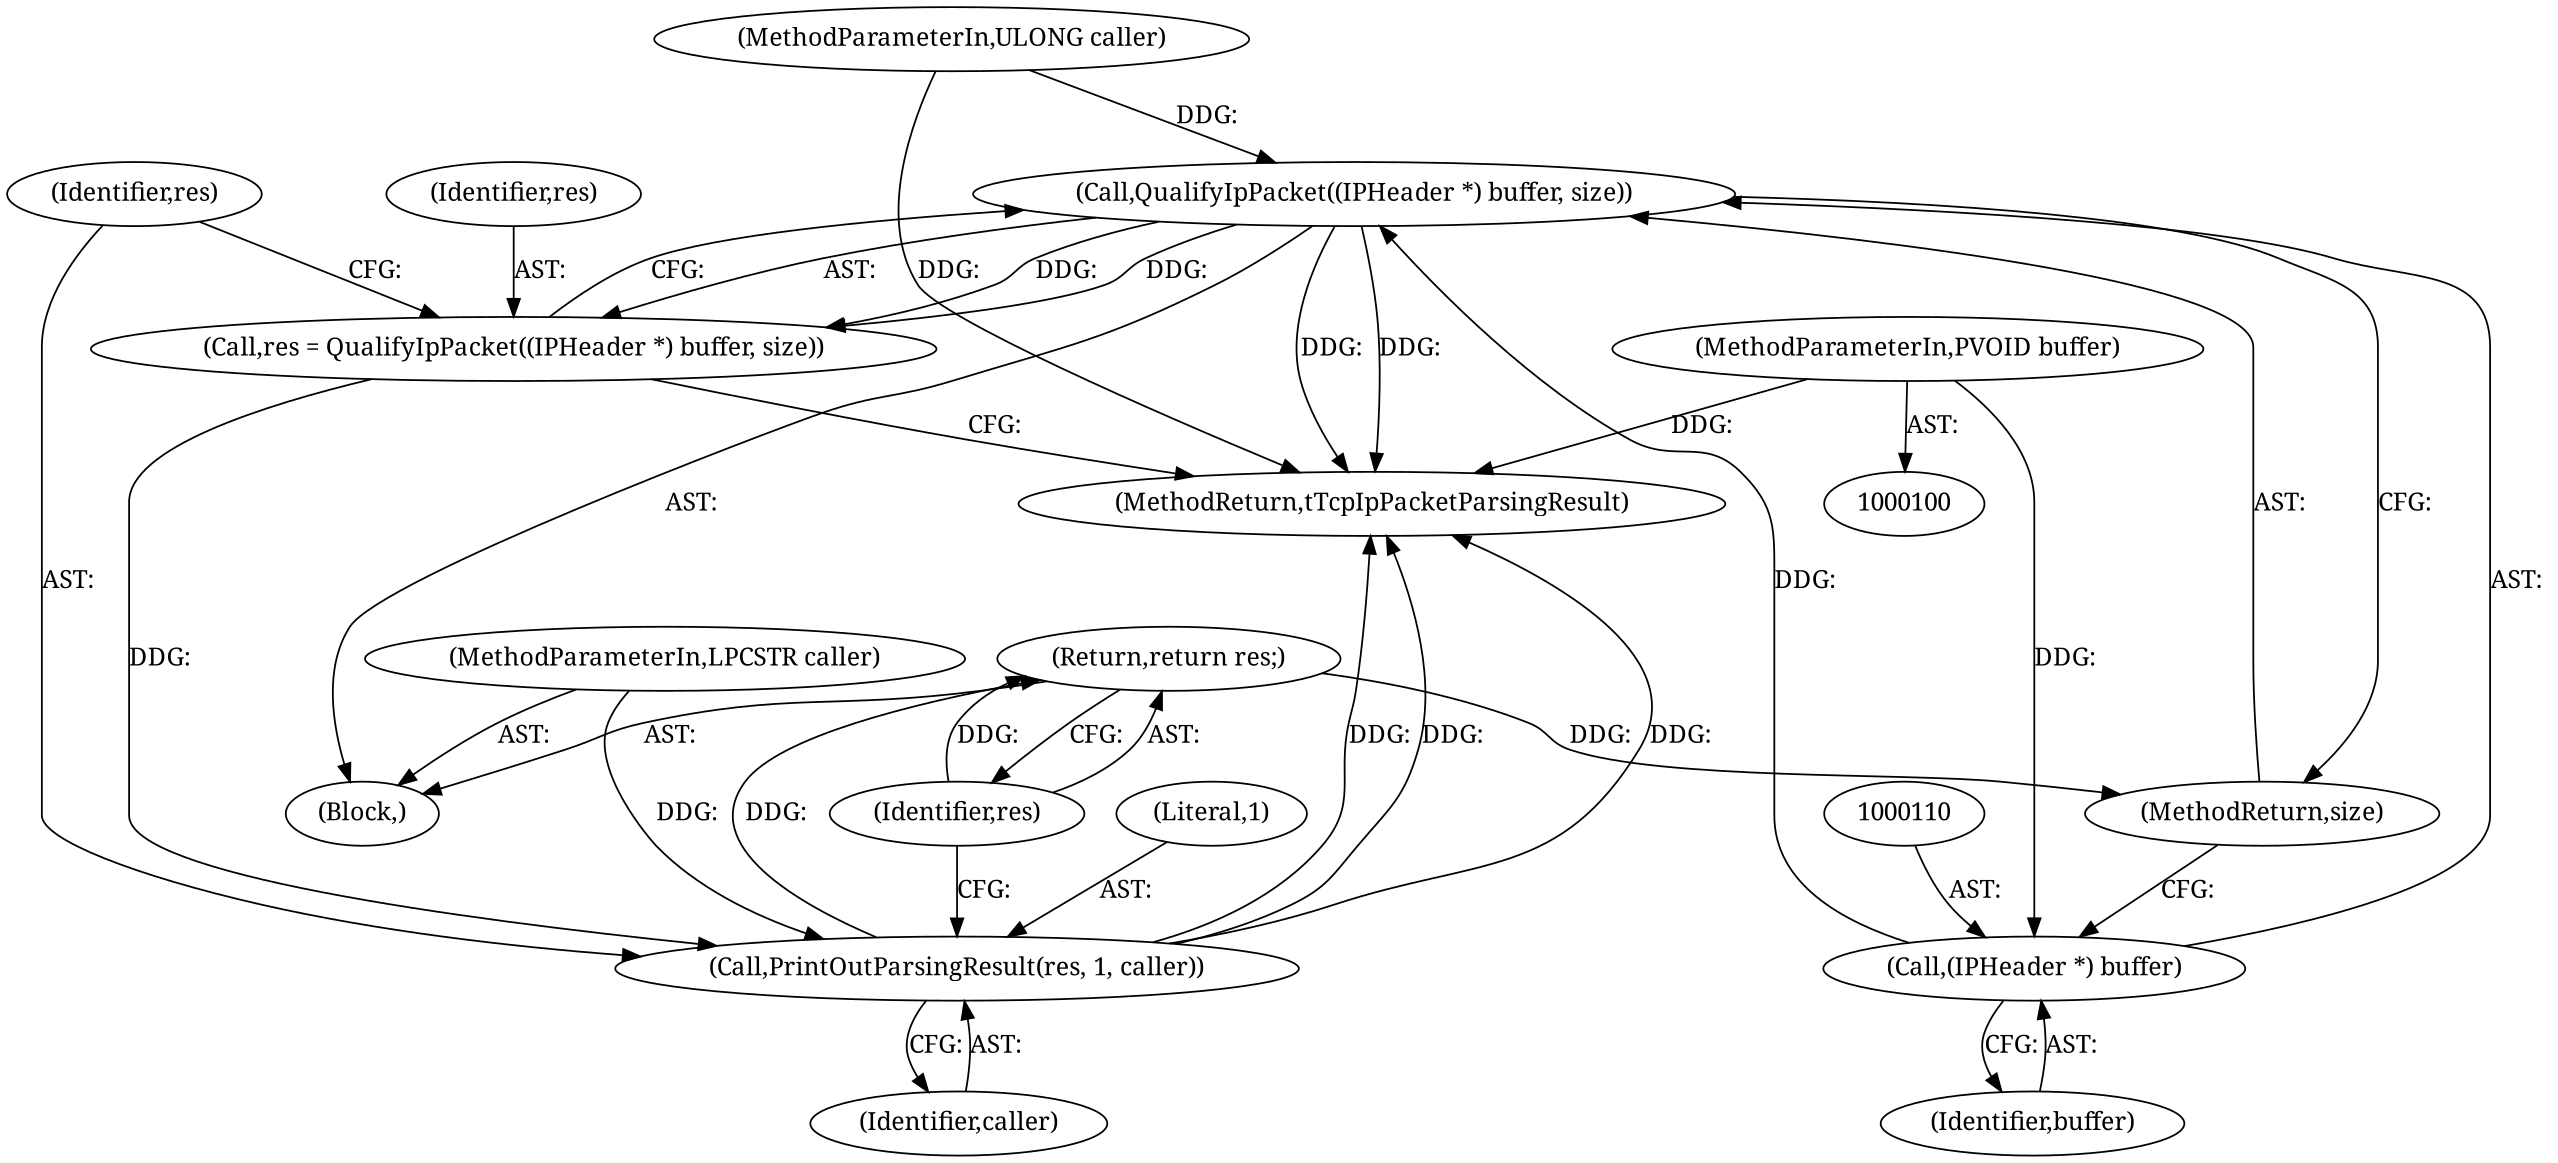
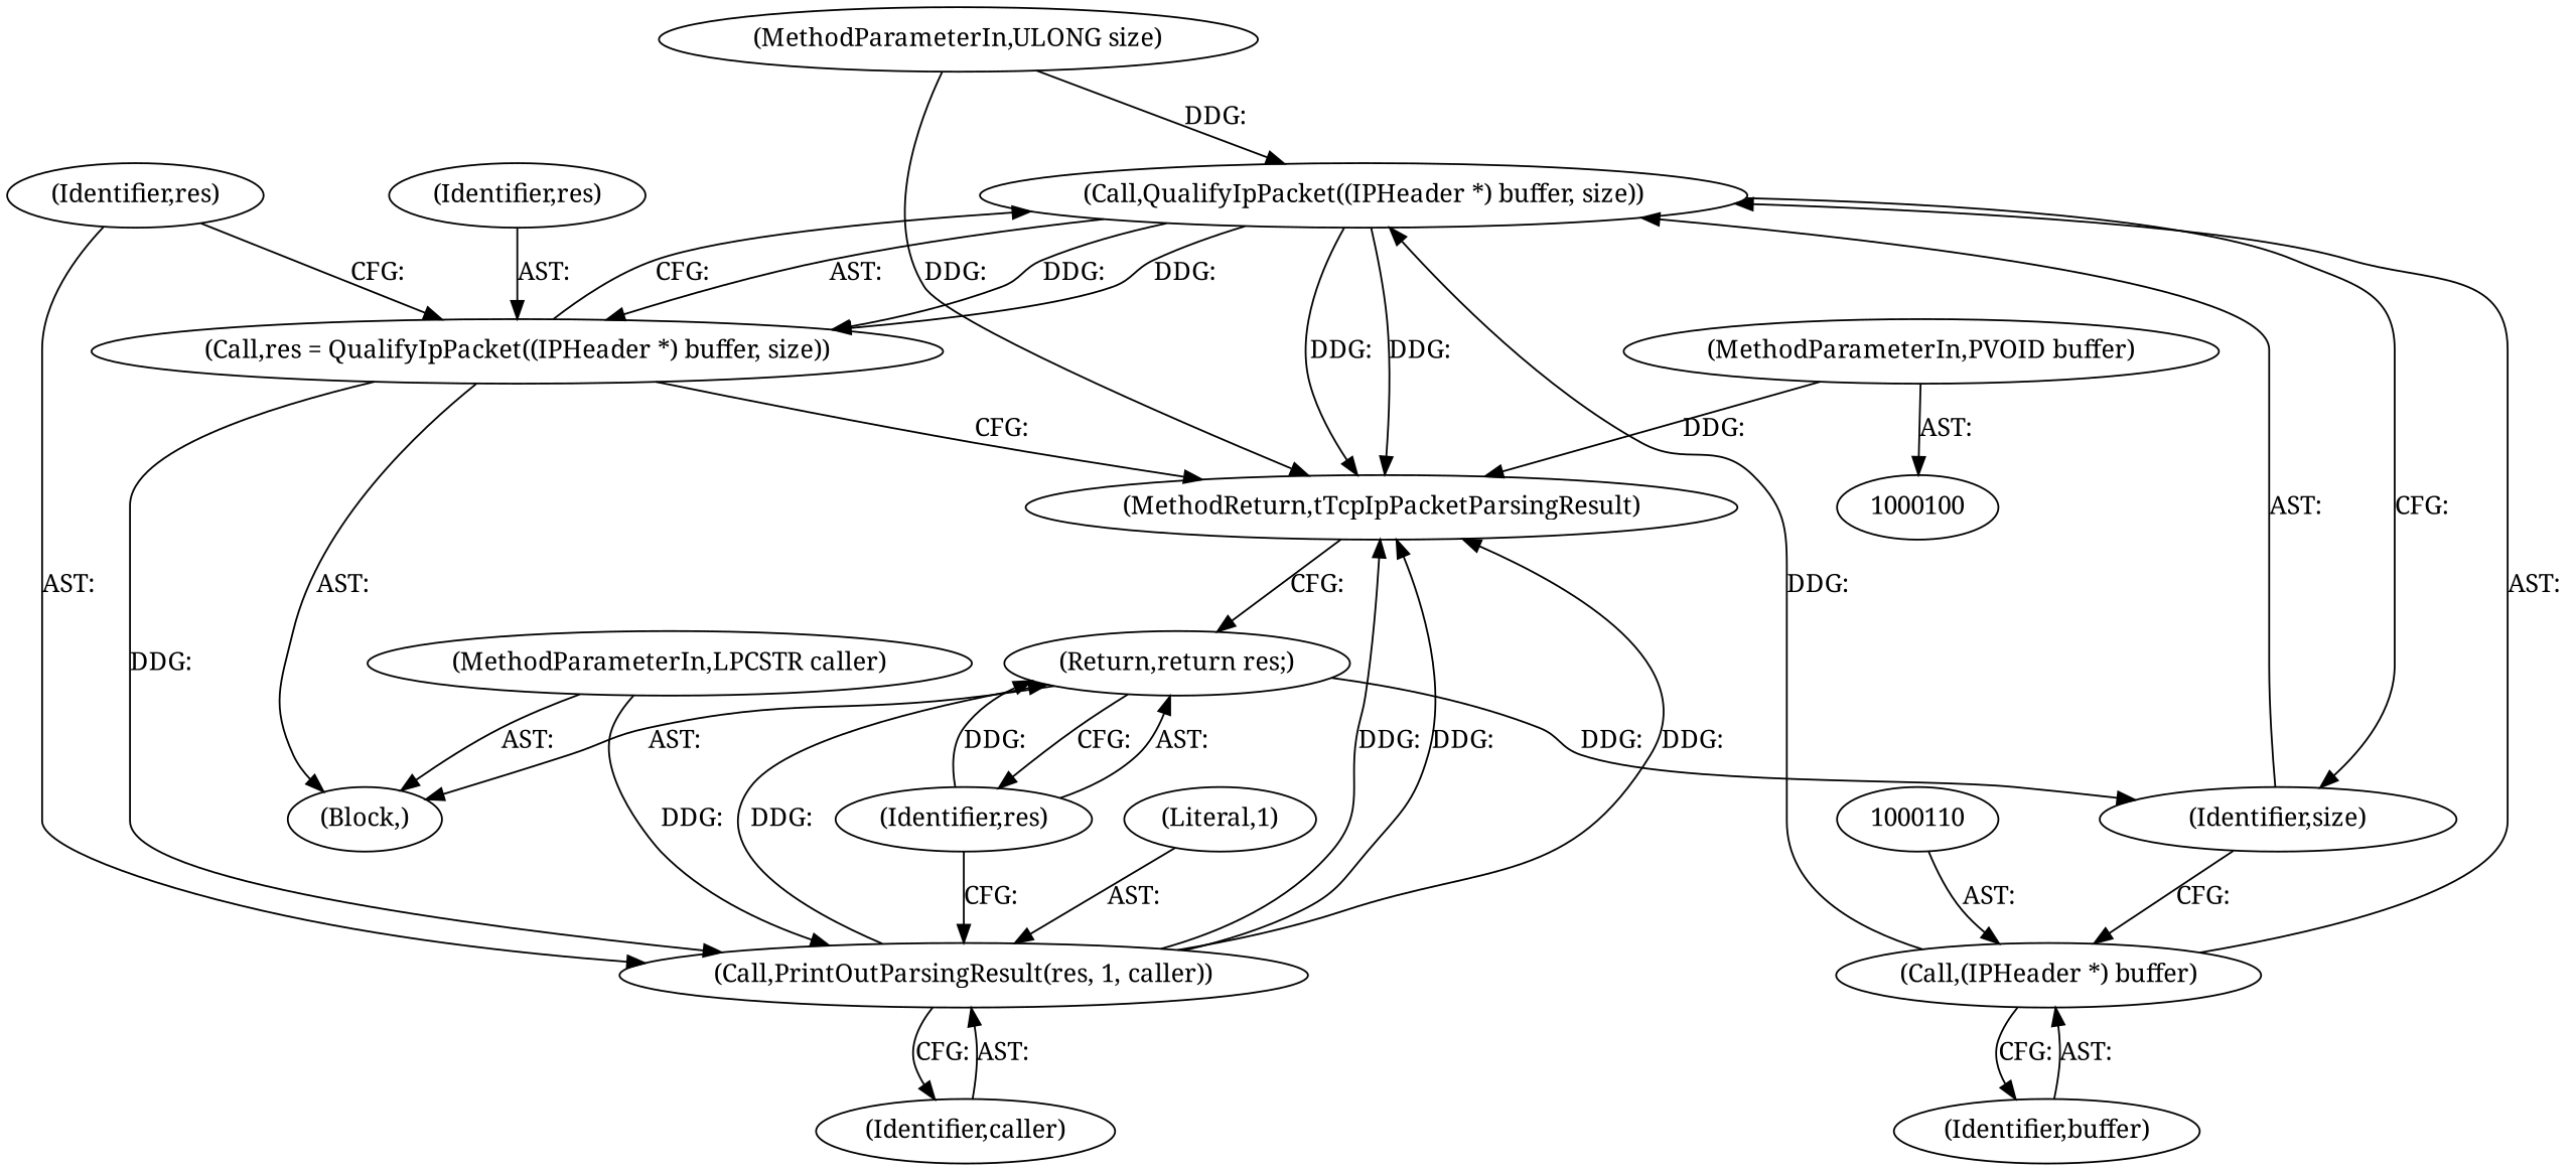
  digraph {
    fontname="Noto Serif"
    node [fontname="Noto Serif"]
    edge [fontname="Noto Serif"]
    n1 [label="(Call,QualifyIpPacket((IPHeader *) buffer, size))"]
    n2 [label="(Call,res = QualifyIpPacket((IPHeader *) buffer, size))"]
    n3 [label="(MethodReturn,tTcpIpPacketParsingResult)"]
-   n4 [label="(MethodReturn,size)"]
+   n4 [label="(Identifier,size)"]
    n5 [label="(Call,PrintOutParsingResult(res, 1, caller))"]
    n6 [label="(Block,)"]
    n7 [label="(Return,return res;)"]
    n8 [label="(Call,(IPHeader *) buffer)"]
    n9 [label="(Identifier,buffer)"]
    n10 [label="(MethodParameterIn,PVOID buffer)"]
    1000100
-   n12 [label="(MethodParameterIn,ULONG caller)"]
+   n12 [label="(MethodParameterIn,ULONG size)"]
    n13 [label="(Identifier,caller)"]
    n14 [label="(Identifier,res)"]
    n15 [label="(Literal,1)"]
    n16 [label="(Identifier,res)"]
    n17 [label="(Identifier,res)"]
    n18 [label="(MethodParameterIn,LPCSTR caller)"]
    1000110
    n1 -> n2 [label="AST: "]
    n1 -> n2 [label="DDG: "]
    n1 -> n2 [label="DDG: "]
    n1 -> n3 [label="DDG: "]
    n1 -> n3 [label="DDG: "]
    n1 -> n4 [label="CFG: "]
    n2 -> n1 [label="CFG: "]
    n2 -> n3 [label="CFG: "]
    n2 -> n5 [label="DDG: "]
-   n1 -> n6 [label="AST: "]
+   n2 -> n6 [label="AST: "]
+   n3 -> n7 [label="CFG: "]
    n4 -> n1 [label="AST: "]
    n4 -> n8 [label="CFG: "]
    n5 -> n3 [label="DDG: "]
    n5 -> n3 [label="DDG: "]
    n5 -> n3 [label="DDG: "]
    n5 -> n7 [label="DDG: "]
    n5 -> n13 [label="CFG: "]
    n7 -> n4 [label="DDG: "]
    n7 -> n6 [label="AST: "]
    n7 -> n14 [label="CFG: "]
    n8 -> n1 [label="AST: "]
    n8 -> n1 [label="DDG: "]
    n8 -> n9 [label="CFG: "]
    n9 -> n8 [label="AST: "]
    n10 -> n3 [label="DDG: "]
-   n10 -> n8 [label="DDG: "]
    n10 -> 1000100 [label="AST: "]
    n12 -> n1 [label="DDG: "]
    n12 -> n3 [label="DDG: "]
    n13 -> n5 [label="AST: "]
    n14 -> n5 [label="CFG: "]
    n14 -> n7 [label="AST: "]
    n14 -> n7 [label="DDG: "]
    n15 -> n5 [label="AST: "]
    n16 -> n2 [label="AST: "]
    n17 -> n2 [label="CFG: "]
    n17 -> n5 [label="AST: "]
    n18 -> n5 [label="DDG: "]
    n18 -> n6 [label="AST: "]
    1000110 -> n8 [label="AST: "]
  }
